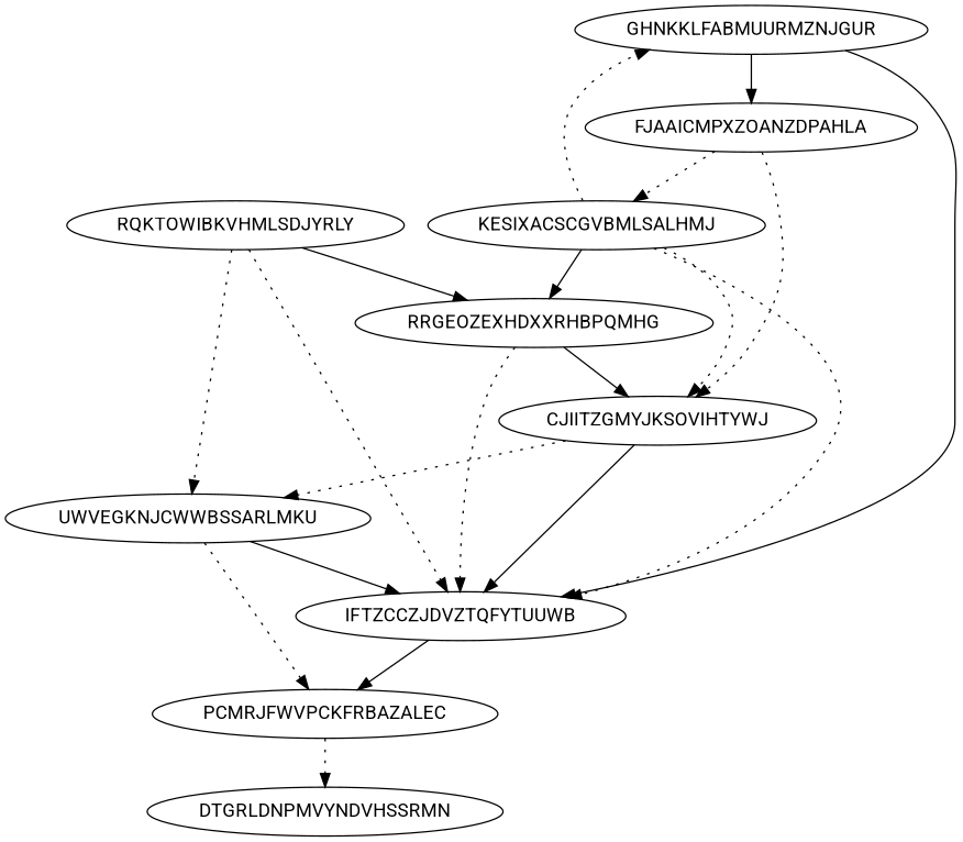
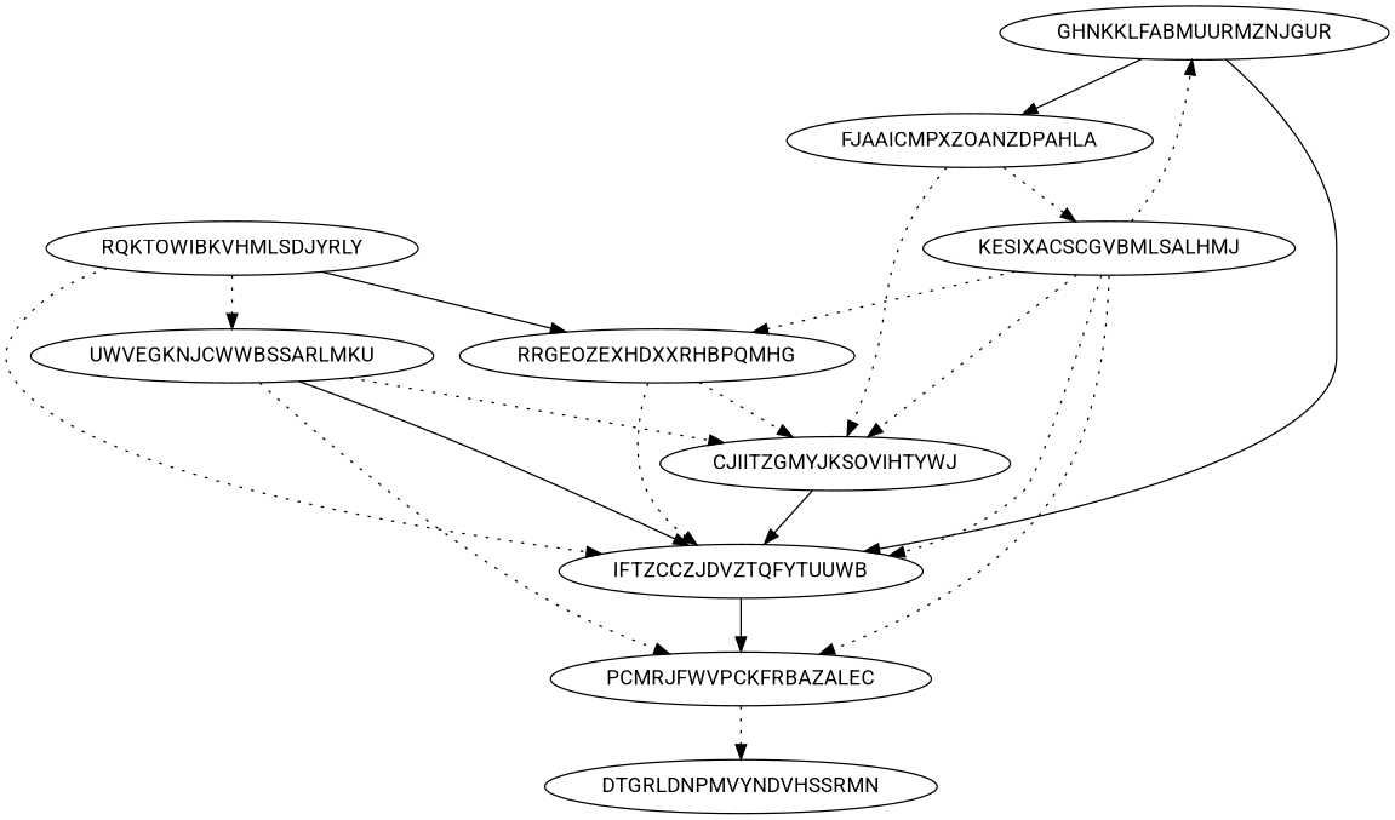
  digraph {
    fontname=Roboto
    node [Processor=1 Start=0 Weight=10 fontname=Roboto]
    edge [Weight=18 fontname=Roboto style=dotted]
    GHNKKLFABMUURMZNJGUR [Start=10 Weight=17]
    KESIXACSCGVBMLSALHMJ
    RRGEOZEXHDXXRHBPQMHG [Start=46 Weight=20]
    CJIITZGMYJKSOVIHTYWJ [Start=66 Weight=19]
    IFTZCCZJDVZTQFYTUUWB [Start=85 Weight=20]
    PCMRJFWVPCKFRBAZALEC [Start=105 Weight=13]
    FJAAICMPXZOANZDPAHLA [Start=27]
    DTGRLDNPMVYNDVHSSRMN [Start=118 Weight=16]
    RQKTOWIBKVHMLSDJYRLY [Processor=2 Weight=13]
    UWVEGKNJCWWBSSARLMKU [Processor=2 Start=13 Weight=14]
    GHNKKLFABMUURMZNJGUR -> IFTZCCZJDVZTQFYTUUWB [Weight=15 style=solid]
    GHNKKLFABMUURMZNJGUR -> FJAAICMPXZOANZDPAHLA [Weight=16 style=solid]
    KESIXACSCGVBMLSALHMJ -> GHNKKLFABMUURMZNJGUR [Weight=10]
-   KESIXACSCGVBMLSALHMJ -> RRGEOZEXHDXXRHBPQMHG [style=solid]
+   KESIXACSCGVBMLSALHMJ -> RRGEOZEXHDXXRHBPQMHG
    KESIXACSCGVBMLSALHMJ -> CJIITZGMYJKSOVIHTYWJ [Weight=17]
    KESIXACSCGVBMLSALHMJ -> IFTZCCZJDVZTQFYTUUWB [Weight=12]
-   RRGEOZEXHDXXRHBPQMHG -> CJIITZGMYJKSOVIHTYWJ [Weight=13 style=solid]
+   KESIXACSCGVBMLSALHMJ -> PCMRJFWVPCKFRBAZALEC [Weight=13]
+   RRGEOZEXHDXXRHBPQMHG -> CJIITZGMYJKSOVIHTYWJ [Weight=13]
    RRGEOZEXHDXXRHBPQMHG -> IFTZCCZJDVZTQFYTUUWB [Weight=20]
    CJIITZGMYJKSOVIHTYWJ -> IFTZCCZJDVZTQFYTUUWB [Weight=15 style=solid]
    IFTZCCZJDVZTQFYTUUWB -> PCMRJFWVPCKFRBAZALEC [Weight=16 style=solid]
    PCMRJFWVPCKFRBAZALEC -> DTGRLDNPMVYNDVHSSRMN [Weight=14]
    FJAAICMPXZOANZDPAHLA -> KESIXACSCGVBMLSALHMJ
    FJAAICMPXZOANZDPAHLA -> CJIITZGMYJKSOVIHTYWJ [Weight=10]
    RQKTOWIBKVHMLSDJYRLY -> RRGEOZEXHDXXRHBPQMHG [style=solid]
    RQKTOWIBKVHMLSDJYRLY -> IFTZCCZJDVZTQFYTUUWB [Weight=11]
    RQKTOWIBKVHMLSDJYRLY -> UWVEGKNJCWWBSSARLMKU [Weight=17]
-   CJIITZGMYJKSOVIHTYWJ -> UWVEGKNJCWWBSSARLMKU [Weight=20]
+   UWVEGKNJCWWBSSARLMKU -> CJIITZGMYJKSOVIHTYWJ [Weight=20]
    UWVEGKNJCWWBSSARLMKU -> IFTZCCZJDVZTQFYTUUWB [Weight=14 style=solid]
    UWVEGKNJCWWBSSARLMKU -> PCMRJFWVPCKFRBAZALEC [Weight=20]
  }
